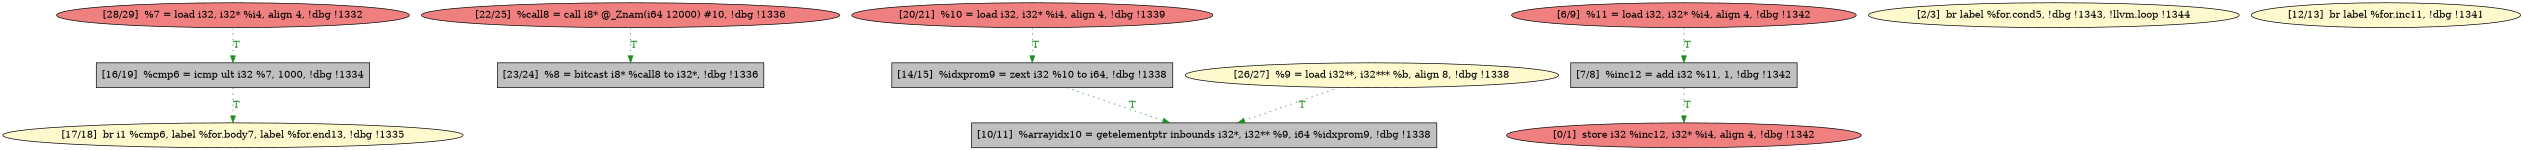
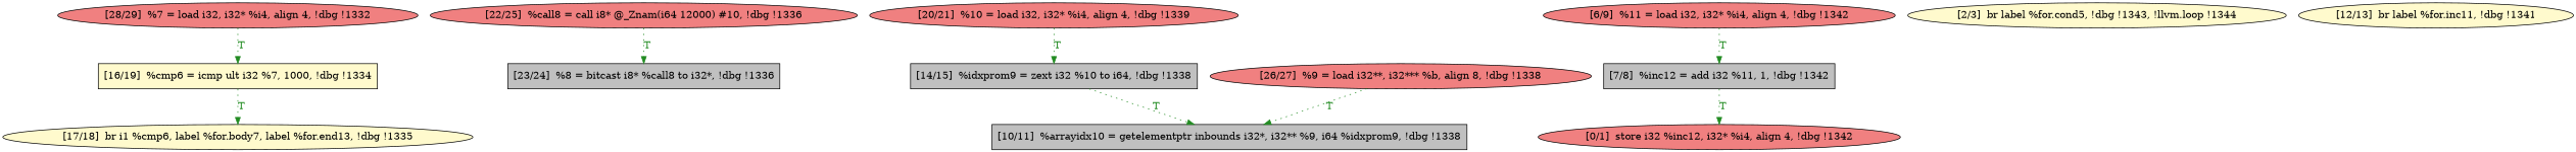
  digraph {
    node [fillcolor=lightcoral shape=ellipse style=filled]
    edge [color=forestgreen fontcolor=forestgreen style=dotted]
    n1 [label="[28/29]  %7 = load i32, i32* %i4, align 4, !dbg !1332"]
-   n2 [fillcolor=grey label="[16/19]  %cmp6 = icmp ult i32 %7, 1000, !dbg !1334" shape=rectangle]
+   n2 [fillcolor=lemonchiffon label="[16/19]  %cmp6 = icmp ult i32 %7, 1000, !dbg !1334" shape=rectangle]
    n3 [fillcolor=lemonchiffon label="[17/18]  br i1 %cmp6, label %for.body7, label %for.end13, !dbg !1335"]
    n4 [label="[22/25]  %call8 = call i8* @_Znam(i64 12000) #10, !dbg !1336"]
    n5 [fillcolor=grey label="[23/24]  %8 = bitcast i8* %call8 to i32*, !dbg !1336" shape=rectangle]
    n6 [label="[20/21]  %10 = load i32, i32* %i4, align 4, !dbg !1339"]
    n7 [fillcolor=grey label="[14/15]  %idxprom9 = zext i32 %10 to i64, !dbg !1338" shape=rectangle]
    n8 [fillcolor=grey label="[10/11]  %arrayidx10 = getelementptr inbounds i32*, i32** %9, i64 %idxprom9, !dbg !1338" shape=rectangle]
    n9 [fillcolor=grey label="[7/8]  %inc12 = add i32 %11, 1, !dbg !1342" shape=rectangle]
    n10 [label="[0/1]  store i32 %inc12, i32* %i4, align 4, !dbg !1342"]
    n11 [fillcolor=lemonchiffon label="[2/3]  br label %for.cond5, !dbg !1343, !llvm.loop !1344"]
-   n12 [fillcolor=lemonchiffon label="[26/27]  %9 = load i32**, i32*** %b, align 8, !dbg !1338"]
+   n12 [label="[26/27]  %9 = load i32**, i32*** %b, align 8, !dbg !1338"]
    n13 [label="[6/9]  %11 = load i32, i32* %i4, align 4, !dbg !1342"]
    n14 [fillcolor=lemonchiffon label="[12/13]  br label %for.inc11, !dbg !1341"]
    n1 -> n2 [label=T]
    n2 -> n3 [label=T]
    n4 -> n5 [label=T]
    n6 -> n7 [label=T]
    n7 -> n8 [label=T]
    n9 -> n10 [label=T]
    n12 -> n8 [label=T]
    n13 -> n9 [label=T]
  }
